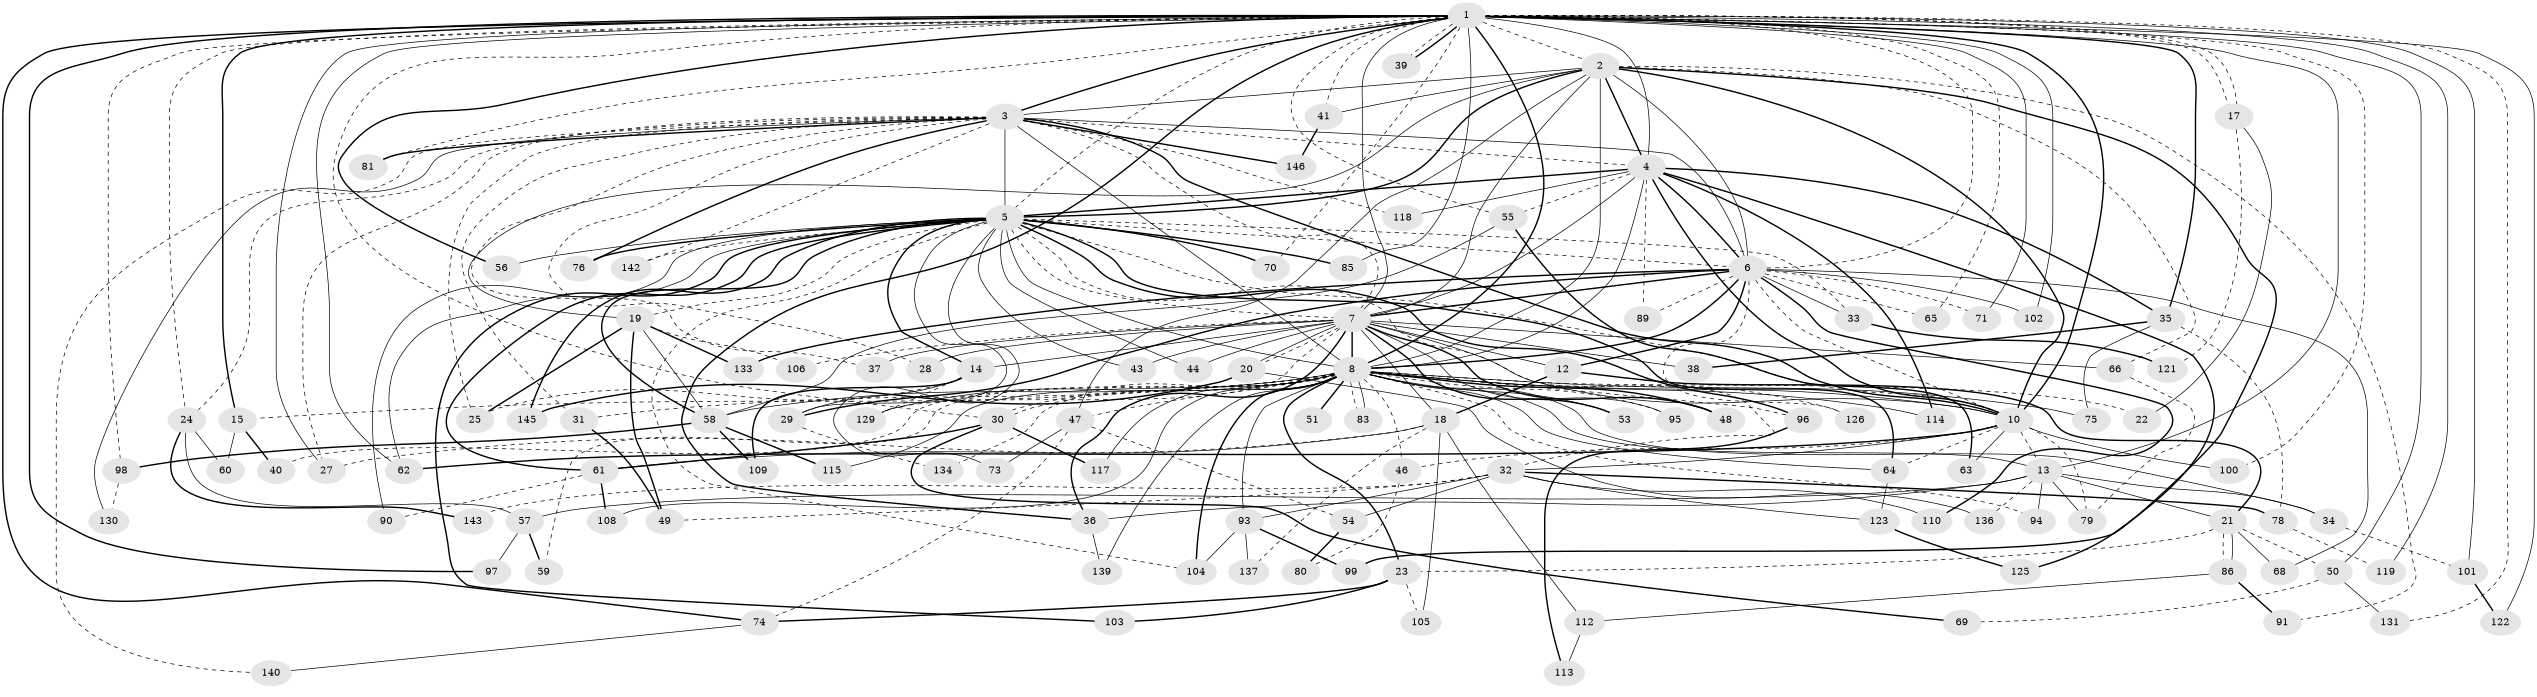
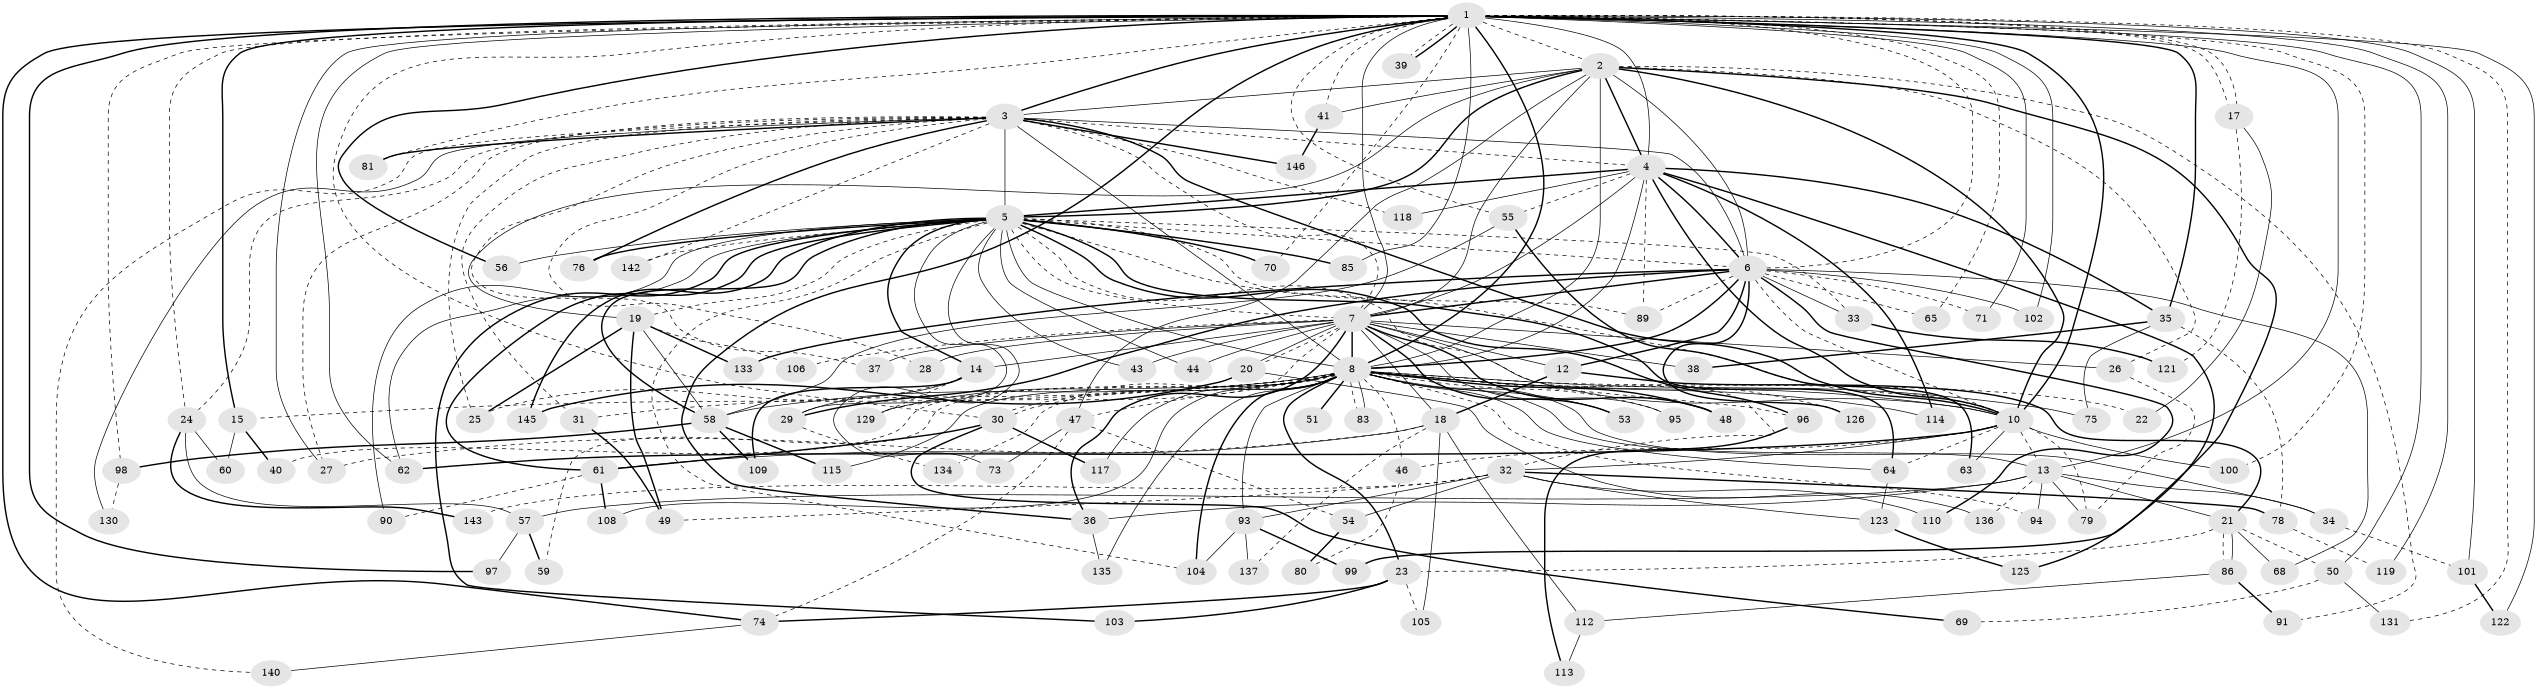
  graph {
    node [color=gray90 style=filled]
    edge [style=solid]
    1 [super="+11"]
    2 [super="+84"]
    3 [super="+77"]
    4 [super="+120"]
    5 [super="+116"]
    6 [super="+45"]
    7 [super="+16"]
    8 [super="+9"]
    10 [super="+141"]
    13 [super="+111"]
    15
    17
    24
    27
    30 [super="+52"]
    35
    36 [super="+87"]
    39
    41
    50
    55 [super="+127"]
    56
    62 [super="+138"]
    65
    70
    71
    74
    81
    85
    97
    98
    100
    101
    102
    119
    122
    131
    19
-   26 [super="+88" label=66]
+   26 [super="+88"]
    47
    91
    99
    25 [super="+72"]
    28
    31
    37
    76
    118
    130
    140
    142
    146
    89
    114
    125
    14 [super="+144"]
    29
    32 [super="+92"]
    33
    43
    44
    58 [super="+67"]
    61 [super="+124"]
    64 [super="+82"]
    73
    90
    96 [super="+107"]
    103
    104 [super="+128"]
    145
    12
    68
    110
    126
    133
    18 [super="+66"]
    20 [super="+42"]
    38
    48
    53
    95
    106
    129
    22
    23 [super="+135"]
    34
    40
    46
    51
    59
    75
    83
    93
    94
    108
    115
    117
    134
-   139
+   139 [label=135]
    63
    79
    21 [super="+132"]
    57
    136
    60
    121
    143
    69
    78
    49
    54
    109
    123
    113
    105
    112
    137
    80
    86
    1 -- 2 [style=dashed]
    1 -- 3 [style=bold]
    1 -- 4 [weight=2]
-   1 -- 5 [style=dashed]
+   89 -- 5 [style=dashed]
    1 -- 6 [style=dashed]
    1 -- 7 [weight=2]
    1 -- 8 [style=bold weight=2]
    1 -- 10 [style=bold]
    1 -- 13
    1 -- 15 [style=bold]
    1 -- 17 [style=dashed]
    1 -- 17 [style=dashed]
    1 -- 24 [style=dashed]
    1 -- 27
    1 -- 30 [style=dashed]
    1 -- 35 [style=bold]
    1 -- 36 [style=bold]
    1 -- 39 [style=dashed]
    1 -- 39 [style=bold]
    1 -- 41 [style=dashed]
    1 -- 50
    1 -- 55 [style=dashed]
    1 -- 56 [style=bold]
    1 -- 62
    1 -- 65 [style=dashed]
    1 -- 70 [style=dashed]
    1 -- 71
    1 -- 74 [style=bold]
    1 -- 81 [style=dashed]
    1 -- 85
    1 -- 97 [style=bold]
    1 -- 98 [style=dashed]
    1 -- 100 [style=dashed]
    1 -- 101
    1 -- 102
    1 -- 119
    1 -- 122
    1 -- 131 [style=dashed]
    2 -- 3
    2 -- 4 [style=bold]
    2 -- 5 [style=bold weight=2]
    2 -- 6
    2 -- 7
    2 -- 8 [weight=3]
    2 -- 10 [style=bold]
    2 -- 41
    2 -- 19
    2 -- 26 [style=dashed]
    2 -- 47
    2 -- 91 [style=dashed]
    2 -- 99 [style=bold]
    3 -- 4 [style=dashed]
    3 -- 5
    3 -- 6
    3 -- 7 [style=dashed weight=2]
    3 -- 8 [weight=2]
    3 -- 10 [style=bold]
    3 -- 24 [style=dashed]
    3 -- 27 [style=dashed]
    3 -- 81 [style=bold]
    3 -- 25 [style=dashed]
    3 -- 28 [style=dashed]
    3 -- 31 [style=dashed]
    3 -- 37 [style=dashed]
    3 -- 76 [style=bold]
    3 -- 118 [style=dashed]
    3 -- 130
    3 -- 140 [style=dashed]
    3 -- 142 [style=dashed]
    3 -- 146 [style=bold]
    4 -- 5 [style=bold]
    4 -- 6 [style=bold]
    4 -- 7
    4 -- 8 [weight=2]
    4 -- 10 [style=bold]
    4 -- 35 [style=bold]
    4 -- 55 [style=dashed]
    4 -- 118
    4 -- 89 [style=dashed]
    4 -- 114 [style=bold]
    4 -- 125 [style=bold]
    5 -- 6 [style=dashed]
    5 -- 7 [style=dashed]
    5 -- 8 [weight=2]
    5 -- 10 [style=dashed]
    5 -- 56
    5 -- 62
    5 -- 70 [style=bold]
    5 -- 85 [style=bold]
    5 -- 19 [style=dashed]
    5 -- 76 [style=bold]
    5 -- 142 [style=dashed]
    5 -- 14 [style=bold]
    5 -- 29
    5 -- 32 [style=dashed]
    5 -- 33 [style=dashed]
    5 -- 43
    5 -- 44
    5 -- 58 [style=bold]
    5 -- 61 [style=bold]
    5 -- 64 [style=bold]
    5 -- 73
    5 -- 90
    5 -- 96 [style=bold]
    5 -- 103 [style=bold]
    5 -- 104 [style=dashed]
    5 -- 145 [style=bold]
    6 -- 7 [style=bold]
    6 -- 8 [style=bold weight=2]
    6 -- 10 [style=dashed]
    6 -- 65 [style=dashed]
    6 -- 71 [style=dashed]
    6 -- 102
    6 -- 89 [style=dashed]
    6 -- 29 [style=bold]
    6 -- 33
    6 -- 12 [style=bold]
    6 -- 68
    6 -- 110 [style=bold]
-   6 -- 126 [style=dashed]
+   6 -- 126 [style=bold]
    6 -- 133 [style=bold]
    7 -- 8 [style=bold weight=3]
    7 -- 10 [weight=2]
    7 -- 36 [style=bold]
    7 -- 26
    7 -- 28
    7 -- 37
    7 -- 14
    7 -- 43
    7 -- 44
    7 -- 12
    7 -- 18
    7 -- 20 [weight=2]
    7 -- 20 [style=dashed]
    7 -- 38
    7 -- 48 [style=bold]
    7 -- 53 [style=bold]
    7 -- 95
    7 -- 106 [style=dashed]
    7 -- 129 [style=dashed]
    8 -- 10 [weight=2]
    8 -- 13
    8 -- 15 [style=dashed]
    8 -- 30 [style=dashed]
    8 -- 30 [style=dashed]
    8 -- 47 [style=dashed]
    8 -- 31 [style=dashed]
    8 -- 114
    8 -- 58
    8 -- 64
    8 -- 96 [style=dashed weight=2]
    8 -- 104 [style=bold]
    8 -- 126 [style=dashed]
    8 -- 48 [style=bold]
    8 -- 53
    8 -- 95 [style=dashed]
    8 -- 129
    8 -- 22 [style=dashed]
    8 -- 23 [style=bold]
    8 -- 34
    8 -- 40 [style=dashed]
    8 -- 46 [style=dashed]
    8 -- 51 [style=bold weight=2]
    8 -- 59 [style=dashed]
    8 -- 75
    8 -- 83 [style=dashed]
    8 -- 83
    8 -- 93
    8 -- 94 [style=dashed]
    8 -- 108
    8 -- 115
    8 -- 117
    8 -- 134 [style=dashed]
    8 -- 139
    10 -- 13 [style=dashed]
    10 -- 62 [style=bold]
    10 -- 100
    10 -- 32
    10 -- 64 [style=dashed]
    10 -- 46 [style=dashed]
    10 -- 63
    10 -- 79 [style=dashed]
    13 -- 36
    13 -- 34
    13 -- 94
    13 -- 79
    13 -- 21
    13 -- 57
    13 -- 136 [style=dashed]
    15 -- 40 [style=bold]
    15 -- 60
    17 -- 22
    17 -- 121 [style=dashed]
    24 -- 57
    24 -- 60
    24 -- 143 [style=bold]
    30 -- 61 [style=bold]
    30 -- 117 [style=bold]
    30 -- 69 [style=bold]
    35 -- 38 [style=bold]
    35 -- 75
    35 -- 78 [style=dashed]
    36 -- 139
    41 -- 146 [style=bold]
    50 -- 131
    50 -- 69 [style=dashed]
    55 -- 58
    55 -- 63 [style=bold]
    74 -- 140
    98 -- 130 [style=dashed]
    101 -- 122 [style=bold]
    19 -- 25 [style=bold]
    19 -- 58
    19 -- 133 [style=bold]
    19 -- 106 [style=dashed]
    19 -- 49 [style=bold]
    26 -- 79 [style=dashed]
    47 -- 74 [style=dashed]
    47 -- 73
    47 -- 54 [style=dashed]
    31 -- 49 [style=bold]
    14 -- 25 [style=dashed]
    14 -- 29
    14 -- 129 [style=dashed]
    14 -- 109 [style=bold]
    29 -- 134 [style=dashed]
    32 -- 110
    32 -- 93
    32 -- 143 [style=dashed]
    32 -- 78 [style=bold]
    32 -- 49 [style=dashed]
    32 -- 54
    32 -- 123
    33 -- 121 [style=bold]
    58 -- 98 [style=bold]
    58 -- 115 [style=bold]
    58 -- 109 [style=bold]
    61 -- 90 [style=dashed]
    61 -- 108 [style=bold]
    64 -- 123
    96 -- 113 [style=bold]
    12 -- 18 [style=bold]
    12 -- 21 [style=bold]
    18 -- 27 [style=dashed]
    18 -- 61
    18 -- 105
    18 -- 112
    18 -- 137 [style=dashed]
    20 -- 145 [style=bold]
    20 -- 136
    23 -- 74 [style=bold]
    23 -- 103 [style=bold]
    23 -- 105 [style=dashed]
    34 -- 101 [style=dashed]
    46 -- 80 [style=dashed]
    93 -- 99 [style=bold]
    93 -- 104
    93 -- 137
    21 -- 50 [style=dashed]
    21 -- 68
    21 -- 23 [style=dashed]
    21 -- 86 [style=dashed weight=2]
    21 -- 86
    57 -- 97
    57 -- 59 [style=bold]
    78 -- 119 [style=dashed]
    54 -- 80 [style=bold]
    123 -- 125 [style=bold]
    112 -- 113
    86 -- 91 [style=bold]
    86 -- 112
  }
